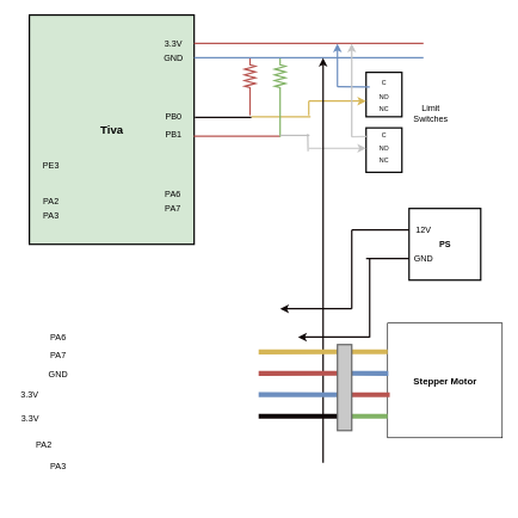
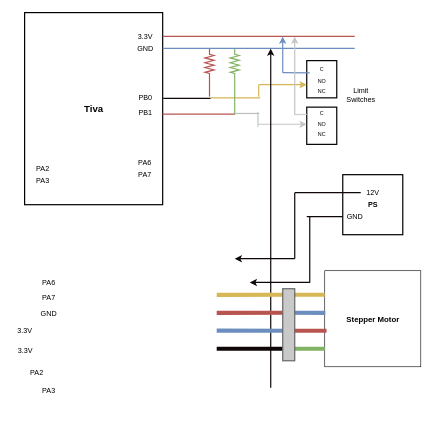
  <mxCell id="0" />
  <mxCell id="1" parent="0" />
- <mxCell id="2" value="Tiva" style="rounded=0;whiteSpace=wrap;html=1;strokeWidth=2;fontSize=16;fontStyle=1;fillColor=#d5e8d4;" vertex="1" parent="1"><mxGeometry x="40.5" y="20.5" width="230" height="320" as="geometry" /></mxCell>
+ <mxCell id="2" value="Tiva" style="rounded=0;whiteSpace=wrap;html=1;strokeWidth=2;fontSize=16;fontStyle=1" vertex="1" parent="1"><mxGeometry x="40.5" y="20.5" width="230" height="320" as="geometry" /></mxCell>
  <mxCell id="3" value="" style="shape=image;imageAspect=0;aspect=fixed;verticalLabelPosition=bottom;verticalAlign=top;image=https://grobotronics.com/images/detailed/13/DRV8825-pinout.jpg;imageBackground=none;" vertex="1" parent="1"><mxGeometry x="40.5" y="380.5" width="401" height="320" as="geometry" /></mxCell>
  <mxCell id="4" value="GND" style="text;html=1;strokeColor=none;fillColor=none;align=center;verticalAlign=middle;whiteSpace=wrap;rounded=0;" vertex="1" parent="1"><mxGeometry x="221.5" y="70.5" width="40" height="20" as="geometry" /></mxCell>
  <mxCell id="5" value="PB0" style="text;html=1;strokeColor=none;fillColor=none;align=center;verticalAlign=middle;whiteSpace=wrap;rounded=0;" vertex="1" parent="1"><mxGeometry x="221.5" y="153" width="40" height="20" as="geometry" /></mxCell>
  <mxCell id="6" value="PB1" style="text;html=1;strokeColor=none;fillColor=none;align=center;verticalAlign=middle;whiteSpace=wrap;rounded=0;" vertex="1" parent="1"><mxGeometry x="222" y="178" width="40" height="20" as="geometry" /></mxCell>
  <mxCell id="7" value="PA6" style="text;html=1;strokeColor=none;fillColor=none;align=center;verticalAlign=middle;whiteSpace=wrap;rounded=0;" vertex="1" parent="1"><mxGeometry x="220.5" y="260.5" width="40" height="20" as="geometry" /></mxCell>
  <mxCell id="8" value="PA7" style="text;html=1;strokeColor=none;fillColor=none;align=center;verticalAlign=middle;whiteSpace=wrap;rounded=0;" vertex="1" parent="1"><mxGeometry x="220.5" y="280.5" width="40" height="20" as="geometry" /></mxCell>
  <mxCell id="9" value="PA2&lt;span style=&quot;color: rgba(0 , 0 , 0 , 0) ; font-family: monospace ; font-size: 0px ; white-space: nowrap&quot;&gt;%3CmxGraphModel%3E%3Croot%3E%3CmxCell%20id%3D%220%22%2F%3E%3CmxCell%20id%3D%221%22%20parent%3D%220%22%2F%3E%3CmxCell%20id%3D%222%22%20value%3D%22PB1%22%20style%3D%22text%3Bhtml%3D1%3BstrokeColor%3Dnone%3BfillColor%3Dnone%3Balign%3Dcenter%3BverticalAlign%3Dmiddle%3BwhiteSpace%3Dwrap%3Brounded%3D0%3B%22%20vertex%3D%221%22%20parent%3D%221%22%3E%3CmxGeometry%20x%3D%22300%22%20y%3D%22260%22%20width%3D%2240%22%20height%3D%2220%22%20as%3D%22geometry%22%2F%3E%3C%2FmxCell%3E%3C%2Froot%3E%3C%2FmxGraphModel%3E&lt;/span&gt;" style="text;html=1;strokeColor=none;fillColor=none;align=center;verticalAlign=middle;whiteSpace=wrap;rounded=0;" vertex="1" parent="1"><mxGeometry x="50.5" y="270.5" width="40" height="20" as="geometry" /></mxCell>
  <mxCell id="10" value="PA3" style="text;html=1;strokeColor=none;fillColor=none;align=center;verticalAlign=middle;whiteSpace=wrap;rounded=0;" vertex="1" parent="1"><mxGeometry x="50.5" y="290.5" width="40" height="20" as="geometry" /></mxCell>
- <mxCell id="11" value="PE3" style="text;html=1;strokeColor=none;fillColor=none;align=center;verticalAlign=middle;whiteSpace=wrap;rounded=0;" vertex="1" parent="1"><mxGeometry x="50.5" y="220.5" width="40" height="20" as="geometry" /></mxCell>
  <mxCell id="12" value="PA6" style="text;html=1;strokeColor=none;fillColor=none;align=center;verticalAlign=middle;whiteSpace=wrap;rounded=0;" vertex="1" parent="1"><mxGeometry x="60.5" y="460.5" width="40" height="20" as="geometry" /></mxCell>
  <mxCell id="13" value="PA7" style="text;html=1;strokeColor=none;fillColor=none;align=center;verticalAlign=middle;whiteSpace=wrap;rounded=0;" vertex="1" parent="1"><mxGeometry x="60.5" y="484.5" width="40" height="20" as="geometry" /></mxCell>
  <mxCell id="14" value="PA3" style="text;html=1;strokeColor=none;fillColor=none;align=center;verticalAlign=middle;whiteSpace=wrap;rounded=0;" vertex="1" parent="1"><mxGeometry x="60.5" y="640.5" width="40" height="20" as="geometry" /></mxCell>
  <mxCell id="15" value="PA2&lt;span style=&quot;color: rgba(0 , 0 , 0 , 0) ; font-family: monospace ; font-size: 0px ; white-space: nowrap&quot;&gt;%3CmxGraphModel%3E%3Croot%3E%3CmxCell%20id%3D%220%22%2F%3E%3CmxCell%20id%3D%221%22%20parent%3D%220%22%2F%3E%3CmxCell%20id%3D%222%22%20value%3D%22PB1%22%20style%3D%22text%3Bhtml%3D1%3BstrokeColor%3Dnone%3BfillColor%3Dnone%3Balign%3Dcenter%3BverticalAlign%3Dmiddle%3BwhiteSpace%3Dwrap%3Brounded%3D0%3B%22%20vertex%3D%221%22%20parent%3D%221%22%3E%3CmxGeometry%20x%3D%22300%22%20y%3D%22260%22%20width%3D%2240%22%20height%3D%2220%22%20as%3D%22geometry%22%2F%3E%3C%2FmxCell%3E%3C%2Froot%3E%3C%2FmxGraphModel%3E&lt;/span&gt;" style="text;html=1;strokeColor=none;fillColor=none;align=center;verticalAlign=middle;whiteSpace=wrap;rounded=0;" vertex="1" parent="1"><mxGeometry x="40.5" y="610.5" width="40" height="20" as="geometry" /></mxCell>
  <mxCell id="16" value="3.3V" style="text;html=1;strokeColor=none;fillColor=none;align=center;verticalAlign=middle;whiteSpace=wrap;rounded=0;" vertex="1" parent="1"><mxGeometry x="221.5" y="50.5" width="40" height="20" as="geometry" /></mxCell>
  <mxCell id="17" value="3.3V" style="text;html=1;strokeColor=none;fillColor=none;align=center;verticalAlign=middle;whiteSpace=wrap;rounded=0;" vertex="1" parent="1"><mxGeometry x="20.5" y="540.5" width="40" height="20" as="geometry" /></mxCell>
  <mxCell id="18" value="3.3V" style="text;html=1;strokeColor=none;fillColor=none;align=center;verticalAlign=middle;whiteSpace=wrap;rounded=0;" vertex="1" parent="1"><mxGeometry x="21.5" y="573.5" width="40" height="20" as="geometry" /></mxCell>
  <mxCell id="19" value="GND" style="text;html=1;strokeColor=none;fillColor=none;align=center;verticalAlign=middle;whiteSpace=wrap;rounded=0;" vertex="1" parent="1"><mxGeometry x="60.5" y="512.5" width="40" height="20" as="geometry" /></mxCell>
  <mxCell id="20" value="Stepper Motor" style="whiteSpace=wrap;html=1;aspect=fixed;fontStyle=1;fontSize=13;" vertex="1" parent="1"><mxGeometry x="540.5" y="450.5" width="160" height="160" as="geometry" /></mxCell>
  <mxCell id="21" value="" style="endArrow=none;html=1;fillColor=#f8cecc;strokeColor=#b85450;strokeWidth=7;" edge="1" parent="1"><mxGeometry width="50" height="50" relative="1" as="geometry"><mxPoint x="480.5" y="550.5" as="sourcePoint" /><mxPoint x="543.5" y="550.5" as="targetPoint" /></mxGeometry></mxCell>
  <mxCell id="22" value="" style="endArrow=none;html=1;fillColor=#fff2cc;strokeColor=#d6b656;entryX=0;entryY=0.25;entryDx=0;entryDy=0;strokeWidth=7;" edge="1" parent="1" target="20"><mxGeometry width="50" height="50" relative="1" as="geometry"><mxPoint x="480.5" y="490.5" as="sourcePoint" /><mxPoint x="550.5" y="580.5" as="targetPoint" /></mxGeometry></mxCell>
  <mxCell id="23" value="" style="endArrow=none;html=1;fillColor=#d5e8d4;strokeColor=#82b366;strokeWidth=7;" edge="1" parent="1"><mxGeometry width="50" height="50" relative="1" as="geometry"><mxPoint x="480.5" y="580.5" as="sourcePoint" /><mxPoint x="540.5" y="580.5" as="targetPoint" /></mxGeometry></mxCell>
  <mxCell id="24" value="" style="endArrow=none;html=1;fillColor=#dae8fc;strokeColor=#6c8ebf;strokeWidth=7;exitX=0.006;exitY=0.438;exitDx=0;exitDy=0;exitPerimeter=0;" edge="1" parent="1" source="20"><mxGeometry width="50" height="50" relative="1" as="geometry"><mxPoint x="540.5" y="600.5" as="sourcePoint" /><mxPoint x="480.5" y="520.5" as="targetPoint" /></mxGeometry></mxCell>
  <mxCell id="25" value="" style="endArrow=none;html=1;strokeWidth=2;fillColor=#f8cecc;strokeColor=#0F0707;" edge="1" parent="1"><mxGeometry width="50" height="50" relative="1" as="geometry"><mxPoint x="271.5" y="163.5" as="sourcePoint" /><mxPoint x="350.5" y="163.5" as="targetPoint" /></mxGeometry></mxCell>
  <mxCell id="26" value="" style="pointerEvents=1;verticalLabelPosition=bottom;shadow=0;dashed=0;align=center;html=1;verticalAlign=top;shape=mxgraph.electrical.resistors.resistor_2;strokeWidth=2;rotation=-90;fillColor=#f8cecc;strokeColor=#b85450;" vertex="1" parent="1"><mxGeometry x="323.5" y="98.5" width="50" height="15" as="geometry" /></mxCell>
  <mxCell id="27" value="" style="endArrow=none;html=1;strokeWidth=2;fillColor=#dae8fc;strokeColor=#6c8ebf;" edge="1" parent="1"><mxGeometry width="50" height="50" relative="1" as="geometry"><mxPoint x="270.5" y="80" as="sourcePoint" /><mxPoint x="590.5" y="80" as="targetPoint" /></mxGeometry></mxCell>
  <mxCell id="28" value="" style="endArrow=none;html=1;strokeWidth=2;entryX=0;entryY=0.5;entryDx=0;entryDy=0;entryPerimeter=0;fillColor=#f8cecc;strokeColor=#b85450;" edge="1" parent="1" target="26"><mxGeometry width="50" height="50" relative="1" as="geometry"><mxPoint x="348.5" y="160.5" as="sourcePoint" /><mxPoint x="370.5" y="173.5" as="targetPoint" /></mxGeometry></mxCell>
  <mxCell id="29" value="" style="rounded=0;whiteSpace=wrap;html=1;strokeWidth=2;" vertex="1" parent="1"><mxGeometry x="510.5" y="100.5" width="50" height="62" as="geometry" /></mxCell>
  <mxCell id="30" value="" style="endArrow=none;html=1;strokeWidth=2;fillColor=#fff2cc;strokeColor=#d6b656;" edge="1" parent="1"><mxGeometry width="50" height="50" relative="1" as="geometry"><mxPoint x="430.5" y="160.5" as="sourcePoint" /><mxPoint x="430.5" y="140.5" as="targetPoint" /></mxGeometry></mxCell>
  <mxCell id="31" value="" style="rounded=0;whiteSpace=wrap;html=1;strokeWidth=2;" vertex="1" parent="1"><mxGeometry x="510.5" y="178" width="50" height="62" as="geometry" /></mxCell>
  <mxCell id="32" value="NO" style="text;html=1;strokeColor=none;fillColor=none;align=center;verticalAlign=middle;whiteSpace=wrap;rounded=0;fontSize=9;" vertex="1" parent="1"><mxGeometry x="515.5" y="125" width="40" height="20" as="geometry" /></mxCell>
  <mxCell id="33" value="" style="endArrow=none;html=1;strokeWidth=2;fillColor=#fff2cc;strokeColor=#d6b656;entryX=-0.02;entryY=0.629;entryDx=0;entryDy=0;entryPerimeter=0;" edge="1" parent="1"><mxGeometry width="50" height="50" relative="1" as="geometry"><mxPoint x="350.5" y="162.5" as="sourcePoint" /><mxPoint x="433" y="162.498" as="targetPoint" /></mxGeometry></mxCell>
  <mxCell id="34" value="C" style="text;html=1;strokeColor=none;fillColor=none;align=center;verticalAlign=middle;whiteSpace=wrap;rounded=0;fontSize=9;" vertex="1" parent="1"><mxGeometry x="515.5" y="106" width="40" height="20" as="geometry" /></mxCell>
  <mxCell id="35" value="" style="endArrow=none;html=1;strokeWidth=2;fillColor=#f8cecc;strokeColor=#b85450;" edge="1" parent="1"><mxGeometry width="50" height="50" relative="1" as="geometry"><mxPoint x="270" y="189.5" as="sourcePoint" /><mxPoint x="390.5" y="189.5" as="targetPoint" /></mxGeometry></mxCell>
  <mxCell id="36" value="" style="pointerEvents=1;verticalLabelPosition=bottom;shadow=0;dashed=0;align=center;html=1;verticalAlign=top;shape=mxgraph.electrical.resistors.resistor_2;strokeWidth=2;rotation=-90;fillColor=#d5e8d4;strokeColor=#82b366;" vertex="1" parent="1"><mxGeometry x="365.5" y="98.5" width="50" height="15" as="geometry" /></mxCell>
  <mxCell id="37" value="" style="endArrow=none;html=1;strokeWidth=2;entryX=0;entryY=0.5;entryDx=0;entryDy=0;entryPerimeter=0;fillColor=#d5e8d4;strokeColor=#82b366;" edge="1" parent="1" target="36"><mxGeometry width="50" height="50" relative="1" as="geometry"><mxPoint x="390.5" y="190.5" as="sourcePoint" /><mxPoint x="420.5" y="325.5" as="targetPoint" /></mxGeometry></mxCell>
  <mxCell id="38" value="" style="endArrow=none;html=1;strokeWidth=2;fillColor=#f5f5f5;strokeColor=#C2C2C2;" edge="1" parent="1"><mxGeometry width="50" height="50" relative="1" as="geometry"><mxPoint x="429" y="186.5" as="sourcePoint" /><mxPoint x="429.5" y="210.5" as="targetPoint" /></mxGeometry></mxCell>
  <mxCell id="39" value="" style="endArrow=none;html=1;strokeWidth=2;entryX=-0.02;entryY=0.629;entryDx=0;entryDy=0;entryPerimeter=0;fillColor=#f5f5f5;strokeColor=#BDBDBD;" edge="1" parent="1"><mxGeometry width="50" height="50" relative="1" as="geometry"><mxPoint x="390.5" y="188.5" as="sourcePoint" /><mxPoint x="431.5" y="188.498" as="targetPoint" /></mxGeometry></mxCell>
  <mxCell id="40" value="" style="endArrow=none;html=1;strokeWidth=2;fillColor=#f8cecc;strokeColor=#b85450;" edge="1" parent="1"><mxGeometry width="50" height="50" relative="1" as="geometry"><mxPoint x="270.5" y="60" as="sourcePoint" /><mxPoint x="590.5" y="60" as="targetPoint" /></mxGeometry></mxCell>
  <mxCell id="41" value="NC" style="text;html=1;strokeColor=none;fillColor=none;align=center;verticalAlign=middle;whiteSpace=wrap;rounded=0;fontSize=9;" vertex="1" parent="1"><mxGeometry x="515.5" y="142" width="40" height="20" as="geometry" /></mxCell>
  <mxCell id="42" value="NO" style="text;html=1;strokeColor=none;fillColor=none;align=center;verticalAlign=middle;whiteSpace=wrap;rounded=0;fontSize=9;" vertex="1" parent="1"><mxGeometry x="515.5" y="197" width="40" height="20" as="geometry" /></mxCell>
  <mxCell id="43" value="NC" style="text;html=1;strokeColor=none;fillColor=none;align=center;verticalAlign=middle;whiteSpace=wrap;rounded=0;fontSize=9;" vertex="1" parent="1"><mxGeometry x="515.5" y="214" width="40" height="20" as="geometry" /></mxCell>
  <mxCell id="44" value="C" style="text;html=1;strokeColor=none;fillColor=none;align=center;verticalAlign=middle;whiteSpace=wrap;rounded=0;fontSize=9;" vertex="1" parent="1"><mxGeometry x="515.5" y="178" width="40" height="20" as="geometry" /></mxCell>
  <mxCell id="45" value="" style="endArrow=none;html=1;strokeColor=#6c8ebf;strokeWidth=2;fontSize=9;fillColor=#dae8fc;entryX=0;entryY=0.75;entryDx=0;entryDy=0;" edge="1" parent="1" target="34"><mxGeometry width="50" height="50" relative="1" as="geometry"><mxPoint x="470.5" y="120.5" as="sourcePoint" /><mxPoint x="480.5" y="70.5" as="targetPoint" /></mxGeometry></mxCell>
  <mxCell id="46" value="" style="endArrow=none;html=1;strokeWidth=2;fillColor=#f5f5f5;strokeColor=#CFCFCF;entryX=0;entryY=0.5;entryDx=0;entryDy=0;" edge="1" parent="1"><mxGeometry width="50" height="50" relative="1" as="geometry"><mxPoint x="490.5" y="190.5" as="sourcePoint" /><mxPoint x="510.5" y="190" as="targetPoint" /></mxGeometry></mxCell>
  <mxCell id="47" value="" style="endArrow=classic;html=1;strokeColor=#d6b656;strokeWidth=2;fontSize=9;fillColor=#fff2cc;" edge="1" parent="1"><mxGeometry width="50" height="50" relative="1" as="geometry"><mxPoint x="430.5" y="140.5" as="sourcePoint" /><mxPoint x="510.5" y="140.5" as="targetPoint" /></mxGeometry></mxCell>
  <mxCell id="48" value="" style="endArrow=classic;html=1;strokeColor=#C4C4C4;strokeWidth=2;fontSize=9;fillColor=#f5f5f5;" edge="1" parent="1"><mxGeometry width="50" height="50" relative="1" as="geometry"><mxPoint x="430.5" y="206.5" as="sourcePoint" /><mxPoint x="510.5" y="206.5" as="targetPoint" /></mxGeometry></mxCell>
  <mxCell id="49" value="" style="endArrow=classic;html=1;strokeColor=#6c8ebf;strokeWidth=2;fontSize=9;fillColor=#dae8fc;" edge="1" parent="1"><mxGeometry width="50" height="50" relative="1" as="geometry"><mxPoint x="470.5" y="120.5" as="sourcePoint" /><mxPoint x="470.5" y="60.5" as="targetPoint" /></mxGeometry></mxCell>
  <mxCell id="50" value="" style="endArrow=classic;html=1;strokeColor=#C4C4C4;strokeWidth=2;fontSize=9;fillColor=#dae8fc;" edge="1" parent="1"><mxGeometry width="50" height="50" relative="1" as="geometry"><mxPoint x="490.5" y="190.5" as="sourcePoint" /><mxPoint x="490.5" y="60.5" as="targetPoint" /></mxGeometry></mxCell>
  <mxCell id="51" value="Limit Switches" style="text;html=1;strokeColor=none;fillColor=none;align=center;verticalAlign=middle;whiteSpace=wrap;rounded=0;fontSize=12;" vertex="1" parent="1"><mxGeometry x="580.5" y="148" width="40" height="20" as="geometry" /></mxCell>
  <mxCell id="52" value="" style="endArrow=classic;html=1;strokeColor=#0F0707;strokeWidth=2;fontSize=16;" edge="1" parent="1"><mxGeometry width="50" height="50" relative="1" as="geometry"><mxPoint x="450.5" y="645.5" as="sourcePoint" /><mxPoint x="450.5" y="80.5" as="targetPoint" /></mxGeometry></mxCell>
  <mxCell id="53" value="PS" style="whiteSpace=wrap;html=1;aspect=fixed;strokeWidth=2;fontSize=12;fontStyle=1" vertex="1" parent="1"><mxGeometry x="570.5" y="290.5" width="100" height="100" as="geometry" /></mxCell>
  <mxCell id="54" value="GND" style="text;html=1;strokeColor=none;fillColor=none;align=center;verticalAlign=middle;whiteSpace=wrap;rounded=0;" vertex="1" parent="1"><mxGeometry x="570.5" y="350.5" width="40" height="20" as="geometry" /></mxCell>
- <mxCell id="55" value="12V" style="text;html=1;strokeColor=none;fillColor=none;align=center;verticalAlign=middle;whiteSpace=wrap;rounded=0;" vertex="1" parent="1"><mxGeometry x="570.5" y="310.5" width="40" height="20" as="geometry" /></mxCell>
+ <mxCell id="55" value="12V" style="text;html=1;strokeColor=none;fillColor=none;align=center;verticalAlign=middle;whiteSpace=wrap;rounded=0;" vertex="1" parent="1"><mxGeometry x="600.5" y="310.5" width="40" height="20" as="geometry" /></mxCell>
  <mxCell id="56" value="" style="endArrow=classic;html=1;strokeColor=#0F0707;strokeWidth=2;fontSize=13;" edge="1" parent="1"><mxGeometry width="50" height="50" relative="1" as="geometry"><mxPoint x="490.5" y="430.5" as="sourcePoint" /><mxPoint x="390.5" y="430.5" as="targetPoint" /></mxGeometry></mxCell>
  <mxCell id="57" value="" style="endArrow=none;html=1;strokeColor=#0F0707;strokeWidth=2;fontSize=13;" edge="1" parent="1"><mxGeometry width="50" height="50" relative="1" as="geometry"><mxPoint x="490.5" y="430.5" as="sourcePoint" /><mxPoint x="490.5" y="320.5" as="targetPoint" /></mxGeometry></mxCell>
  <mxCell id="58" value="" style="endArrow=none;html=1;strokeColor=#0F0707;strokeWidth=2;fontSize=13;exitX=0;exitY=0.5;exitDx=0;exitDy=0;" edge="1" parent="1" source="55"><mxGeometry width="50" height="50" relative="1" as="geometry"><mxPoint x="500.5" y="440.5" as="sourcePoint" /><mxPoint x="490.5" y="320.5" as="targetPoint" /></mxGeometry></mxCell>
  <mxCell id="59" value="" style="endArrow=classic;html=1;strokeColor=#0F0707;strokeWidth=2;fontSize=13;" edge="1" parent="1"><mxGeometry width="50" height="50" relative="1" as="geometry"><mxPoint x="515.5" y="470" as="sourcePoint" /><mxPoint x="415.5" y="470" as="targetPoint" /></mxGeometry></mxCell>
  <mxCell id="60" value="" style="endArrow=none;html=1;strokeColor=#0F0707;strokeWidth=2;fontSize=13;" edge="1" parent="1"><mxGeometry width="50" height="50" relative="1" as="geometry"><mxPoint x="515.5" y="470.5" as="sourcePoint" /><mxPoint x="515.5" y="360.5" as="targetPoint" /></mxGeometry></mxCell>
  <mxCell id="61" value="" style="endArrow=none;html=1;strokeColor=#0F0707;strokeWidth=2;fontSize=13;exitX=0;exitY=0.5;exitDx=0;exitDy=0;" edge="1" parent="1" source="54"><mxGeometry width="50" height="50" relative="1" as="geometry"><mxPoint x="580.5" y="330.5" as="sourcePoint" /><mxPoint x="510.5" y="360.5" as="targetPoint" /></mxGeometry></mxCell>
  <mxCell id="62" value="" style="endArrow=none;html=1;fillColor=#fff2cc;strokeColor=#0F0707;strokeWidth=7;exitX=0.798;exitY=0.625;exitDx=0;exitDy=0;exitPerimeter=0;" edge="1" parent="1" source="3"><mxGeometry width="50" height="50" relative="1" as="geometry"><mxPoint x="478.998" y="701.06" as="sourcePoint" /><mxPoint x="478.5" y="580.5" as="targetPoint" /></mxGeometry></mxCell>
  <mxCell id="63" value="" style="endArrow=none;html=1;fillColor=#fff2cc;strokeColor=#d6b656;strokeWidth=7;exitX=0.798;exitY=0.344;exitDx=0;exitDy=0;exitPerimeter=0;" edge="1" parent="1" source="3"><mxGeometry width="50" height="50" relative="1" as="geometry"><mxPoint x="479" y="640.5" as="sourcePoint" /><mxPoint x="479.5" y="490.5" as="targetPoint" /></mxGeometry></mxCell>
  <mxCell id="64" value="" style="endArrow=none;html=1;fillColor=#dae8fc;strokeColor=#6c8ebf;strokeWidth=7;exitX=0.798;exitY=0.531;exitDx=0;exitDy=0;exitPerimeter=0;" edge="1" parent="1" source="3"><mxGeometry width="50" height="50" relative="1" as="geometry"><mxPoint x="478.998" y="730.5" as="sourcePoint" /><mxPoint x="480.5" y="550.5" as="targetPoint" /></mxGeometry></mxCell>
  <mxCell id="65" value="" style="endArrow=none;html=1;fillColor=#f8cecc;strokeColor=#b85450;strokeWidth=7;entryX=0.798;entryY=0.438;entryDx=0;entryDy=0;entryPerimeter=0;" edge="1" parent="1" target="3"><mxGeometry width="50" height="50" relative="1" as="geometry"><mxPoint x="480.5" y="520.5" as="sourcePoint" /><mxPoint x="478.5" y="610.5" as="targetPoint" /></mxGeometry></mxCell>
  <mxCell id="66" value="" style="rounded=0;whiteSpace=wrap;html=1;strokeWidth=2;fontSize=13;rotation=90;fillColor=#C9C9C9;strokeColor=#666666;fontColor=#333333;" vertex="1" parent="1"><mxGeometry x="420.5" y="530.5" width="120" height="20" as="geometry" /></mxCell>
